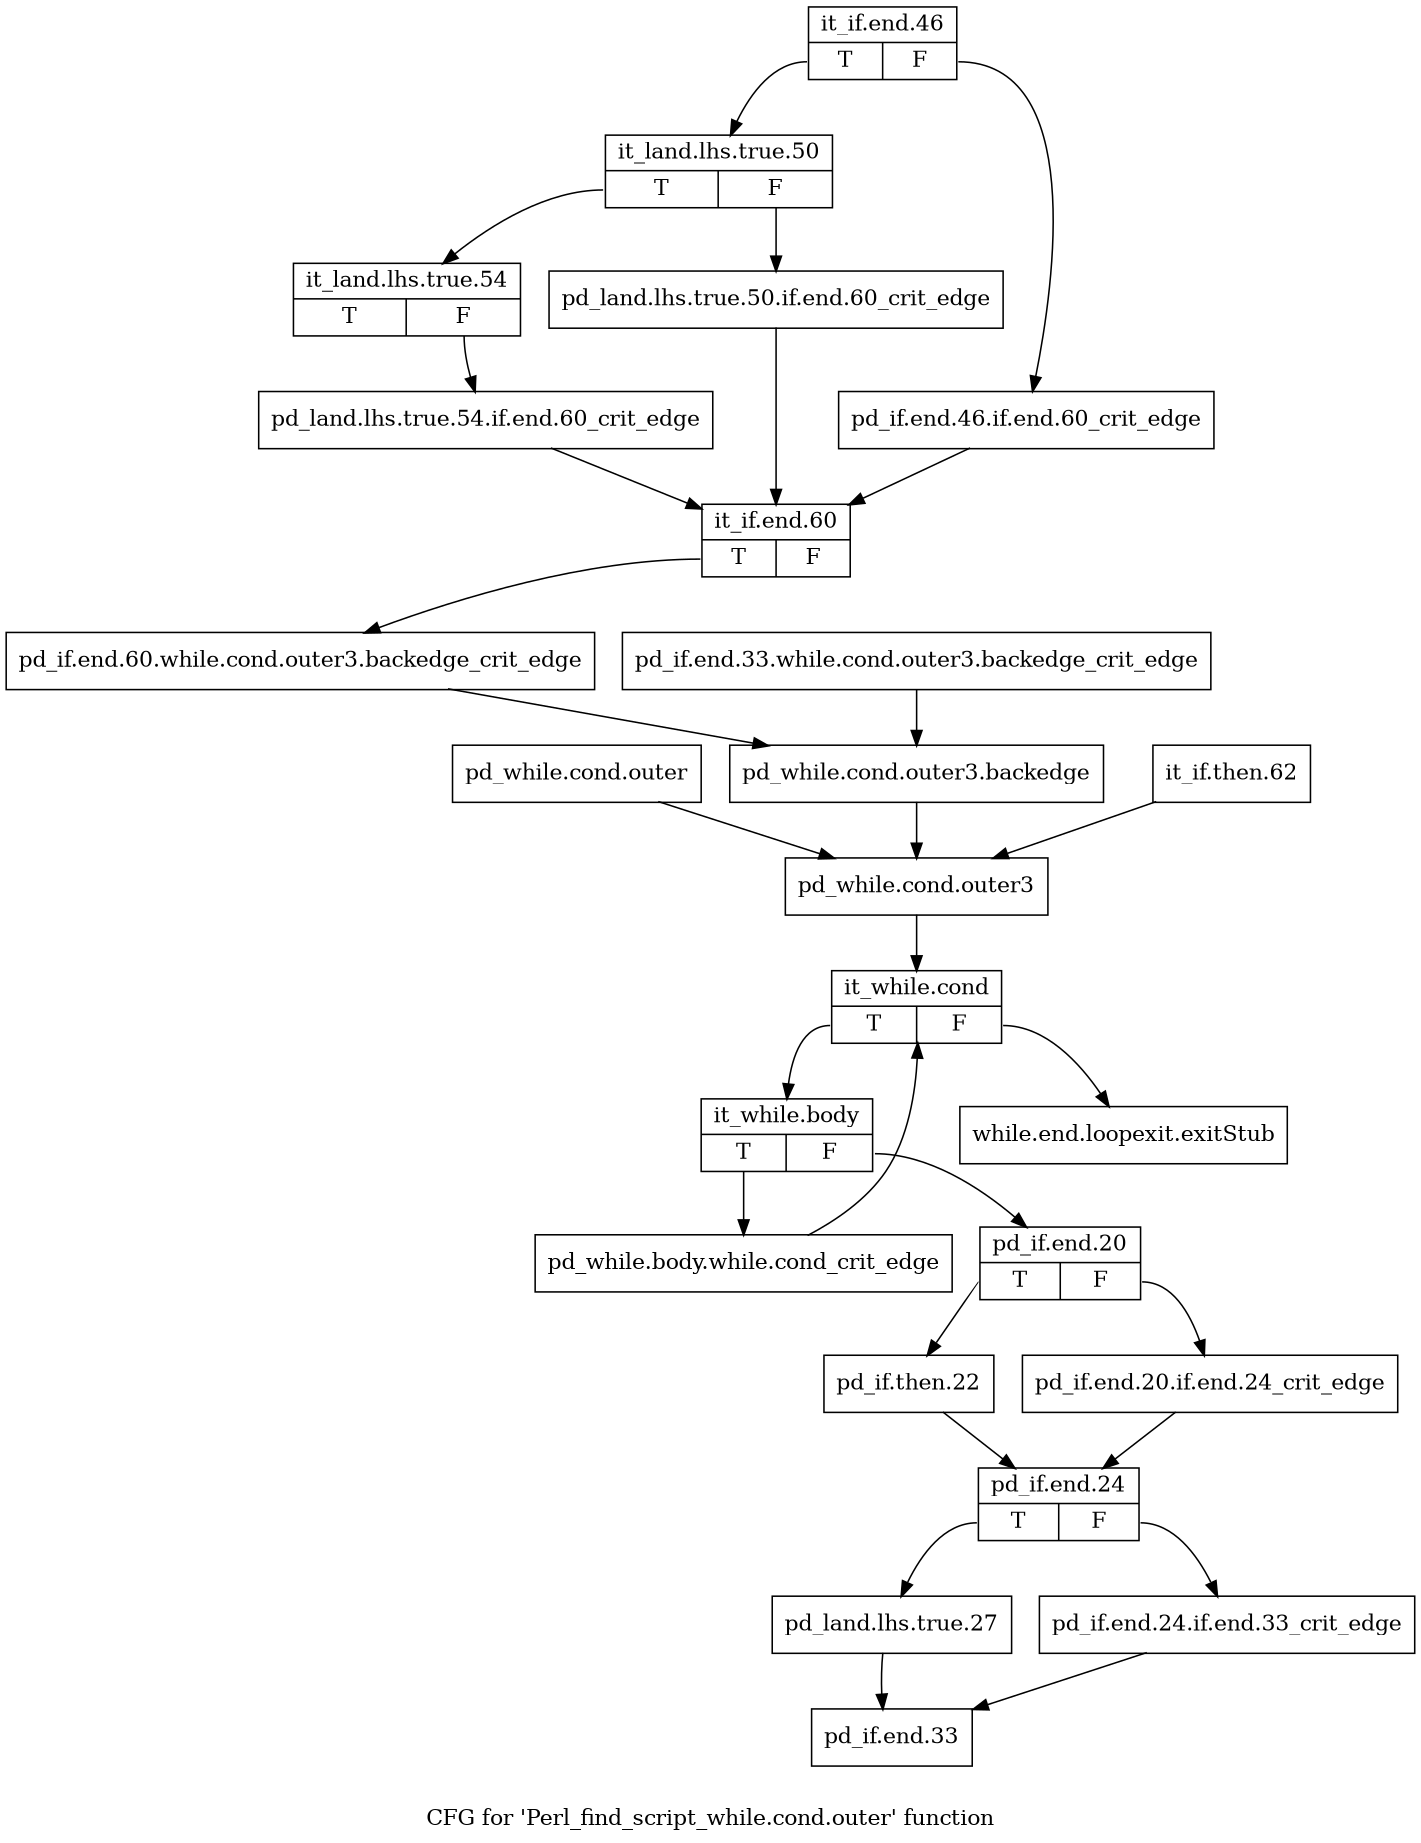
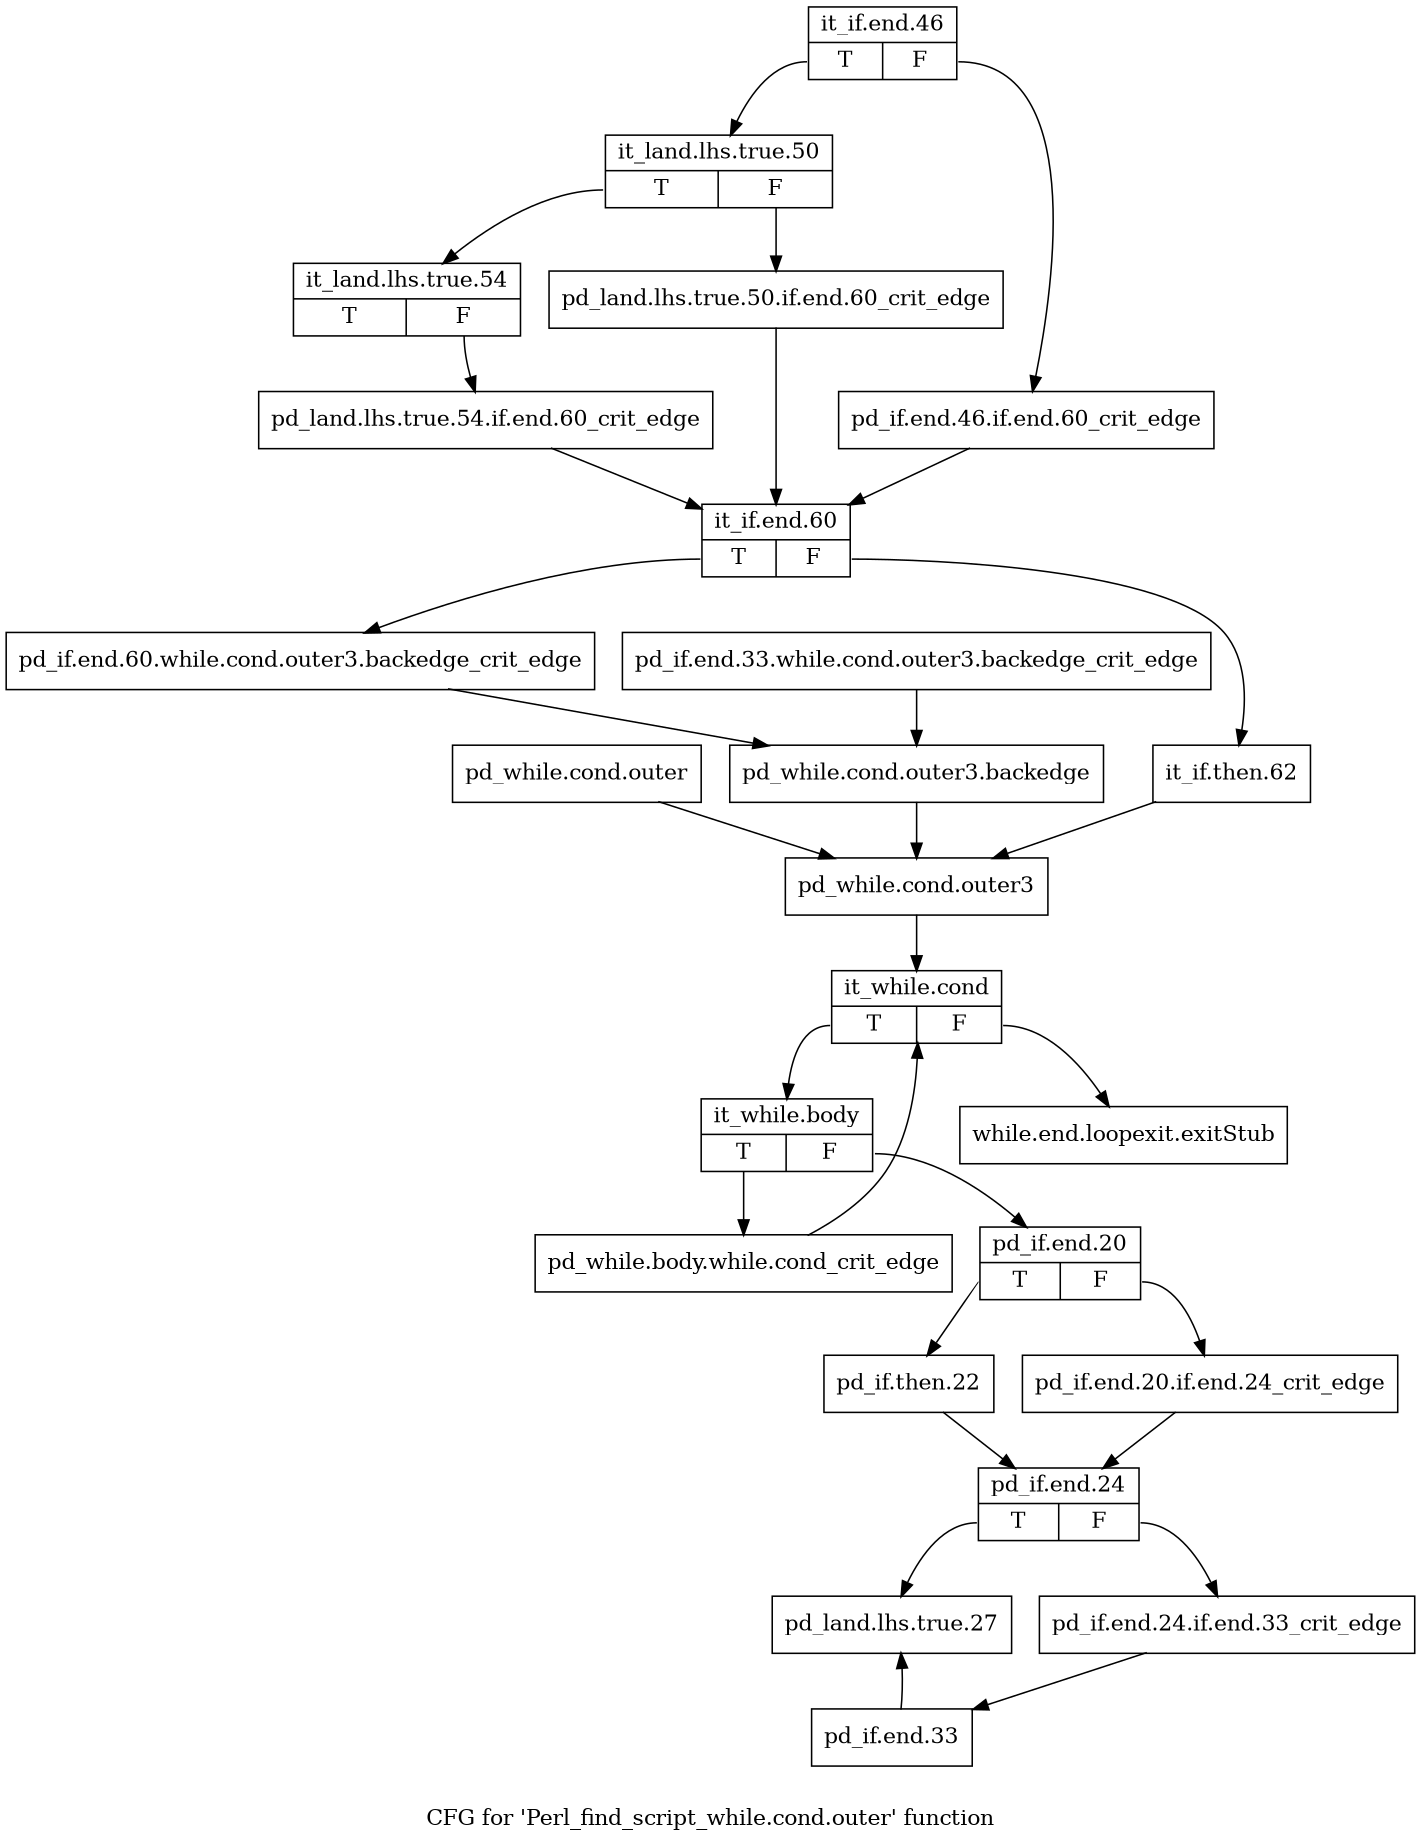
  digraph {
    label="CFG for 'Perl_find_script_while.cond.outer' function"
    node [shape=record]
    n1 [label="{pd_while.cond.outer}"]
    n2 [label="{pd_while.cond.outer3}"]
    n3 [label="{it_while.cond|{<s0>T|<s1>F}}"]
    n4 [label="{while.end.loopexit.exitStub}"]
    n5 [label="{it_while.body|{<s0>T|<s1>F}}"]
    n6 [label="{pd_while.body.while.cond_crit_edge}"]
    n7 [label="{pd_if.end.20|{<s0>T|<s1>F}}"]
    n8 [label="{pd_if.then.22}"]
    n9 [label="{pd_if.end.20.if.end.24_crit_edge}"]
    n10 [label="{pd_if.end.24|{<s0>T|<s1>F}}"]
    n11 [label="{pd_land.lhs.true.27}"]
    n12 [label="{pd_if.end.24.if.end.33_crit_edge}"]
    n13 [label="{pd_if.end.33}"]
    n14 [label="{pd_if.end.33.while.cond.outer3.backedge_crit_edge}"]
    n15 [label="{pd_while.cond.outer3.backedge}"]
    n16 [label="{it_if.end.46|{<s0>T|<s1>F}}"]
    n17 [label="{it_land.lhs.true.50|{<s0>T|<s1>F}}"]
    n18 [label="{pd_if.end.46.if.end.60_crit_edge}"]
    n19 [label="{it_land.lhs.true.54|{<s0>T|<s1>F}}"]
    n20 [label="{pd_land.lhs.true.50.if.end.60_crit_edge}"]
    n21 [label="{it_if.end.60|{<s0>T|<s1>F}}"]
    n22 [label="{pd_land.lhs.true.54.if.end.60_crit_edge}"]
    n23 [label="{pd_if.end.60.while.cond.outer3.backedge_crit_edge}"]
    n24 [label="{it_if.then.62}"]
    n1 -> n2
    n2 -> n3
    n3 -> n4 [tailport=s1]
    n3 -> n5 [tailport=s0]
    n5 -> n6 [tailport=s0]
    n5 -> n7 [tailport=s1]
    n6 -> n3
    n7 -> n8 [tailport=s0]
    n7 -> n9 [tailport=s1]
    n8 -> n10
    n9 -> n10
    n10 -> n11 [tailport=s0]
    n10 -> n12 [tailport=s1]
-   n11 -> n13
+   n13 -> n11
    n12 -> n13
    n14 -> n15
    n15 -> n2
    n16 -> n17 [tailport=s0]
    n16 -> n18 [tailport=s1]
    n17 -> n19 [tailport=s0]
    n17 -> n20 [tailport=s1]
    n18 -> n21
    n19 -> n22 [tailport=s1]
    n20 -> n21
    n21 -> n23 [tailport=s0]
+   n21 -> n24 [tailport=s1]
    n22 -> n21
    n23 -> n15
    n24 -> n2
  }
